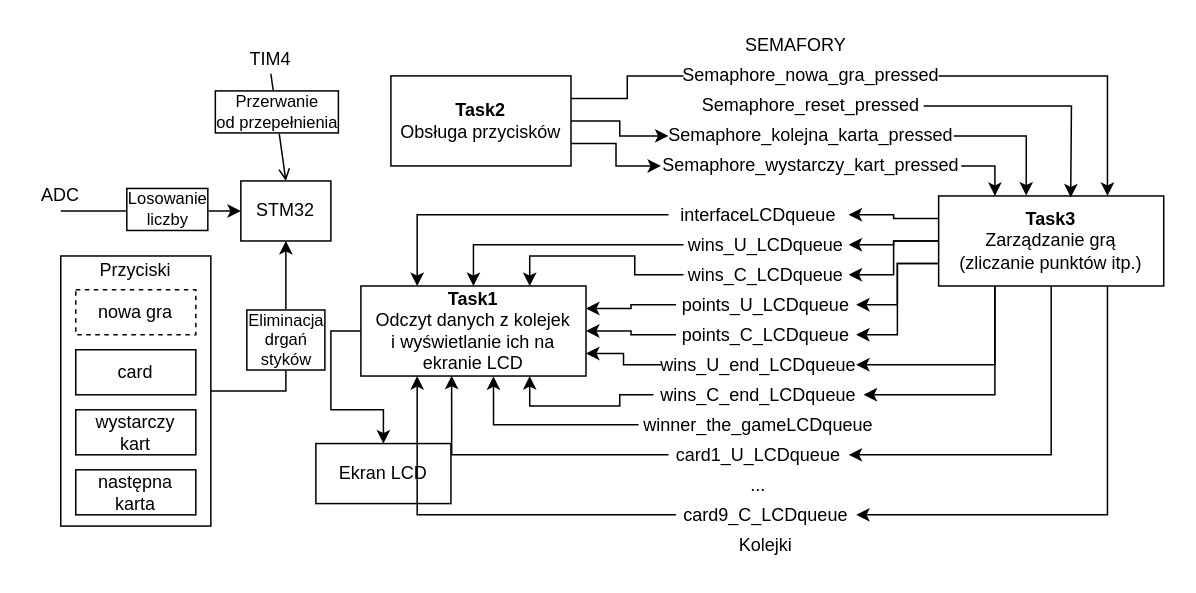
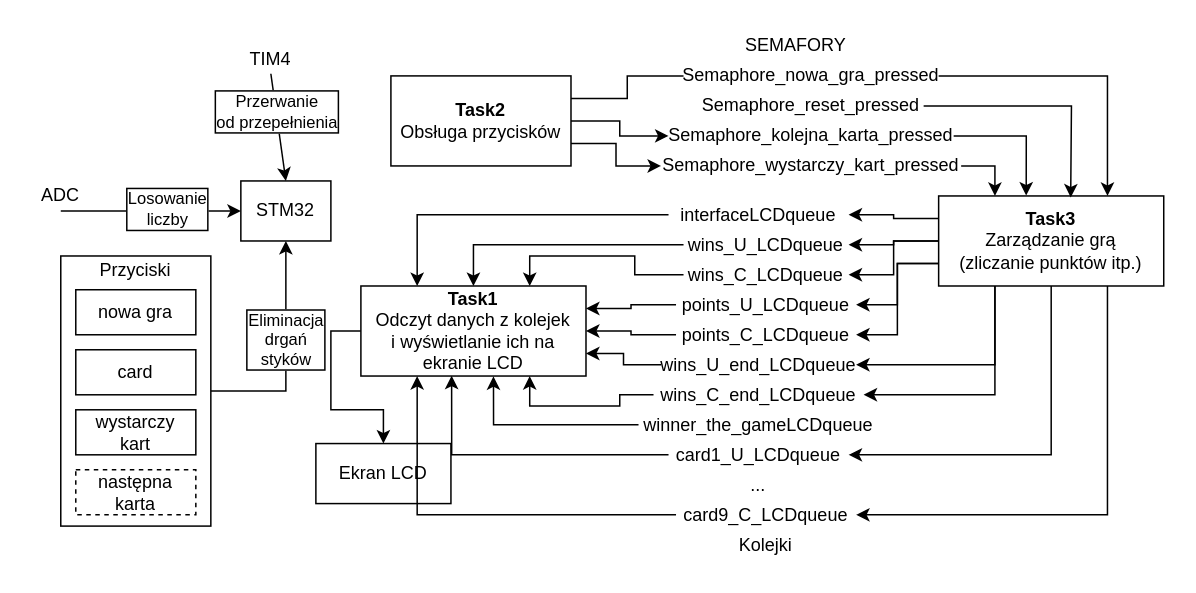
  <mxCell id="0" />
  <mxCell id="1" parent="0" />
  <mxCell id="2" style="edgeStyle=orthogonalEdgeStyle;rounded=0;orthogonalLoop=1;jettySize=auto;html=1;exitX=1;exitY=0.5;exitDx=0;exitDy=0;entryX=0.5;entryY=1;entryDx=0;entryDy=0;" edge="1" parent="1" source="4" target="5"><mxGeometry relative="1" as="geometry" /></mxCell>
  <mxCell id="3" value="Eliminacja&lt;br&gt;drgań&lt;br&gt;styków" style="edgeLabel;html=1;align=center;verticalAlign=middle;resizable=0;points=[];labelBorderColor=#000000;" vertex="1" connectable="0" parent="2"><mxGeometry x="0.13" y="1" relative="1" as="geometry"><mxPoint as="offset" /></mxGeometry></mxCell>
  <mxCell id="4" value="" style="rounded=0;whiteSpace=wrap;html=1;fillColor=#ffffff;" vertex="1" parent="1"><mxGeometry x="40" y="170" width="100" height="180" as="geometry" /></mxCell>
  <mxCell id="5" value="STM32" style="rounded=0;whiteSpace=wrap;html=1;" vertex="1" parent="1"><mxGeometry x="160" y="120" width="60" height="40" as="geometry" /></mxCell>
  <mxCell id="6" value="ADC" style="text;html=1;strokeColor=none;fillColor=none;align=center;verticalAlign=middle;whiteSpace=wrap;rounded=0;" vertex="1" parent="1"><mxGeometry x="20" y="120" width="40" height="20" as="geometry" /></mxCell>
  <mxCell id="7" value="" style="endArrow=classic;html=1;exitX=0.5;exitY=1;exitDx=0;exitDy=0;entryX=0;entryY=0.5;entryDx=0;entryDy=0;" edge="1" parent="1" source="6" target="5"><mxGeometry width="50" height="50" relative="1" as="geometry"><mxPoint x="260" y="150" as="sourcePoint" /><mxPoint x="310" y="100" as="targetPoint" /></mxGeometry></mxCell>
  <mxCell id="8" value="Losowanie&lt;br&gt;liczby" style="edgeLabel;html=1;align=center;verticalAlign=middle;resizable=0;points=[];labelBorderColor=#000000;" vertex="1" connectable="0" parent="7"><mxGeometry x="0.166" y="2" relative="1" as="geometry"><mxPoint as="offset" /></mxGeometry></mxCell>
  <mxCell id="9" value="Ekran LCD" style="rounded=0;whiteSpace=wrap;html=1;" vertex="1" parent="1"><mxGeometry x="210" y="295" width="90" height="40" as="geometry" /></mxCell>
- <mxCell id="10" value="nowa gra" style="rounded=0;whiteSpace=wrap;html=1;fillColor=#ffffff;dashed=1;" vertex="1" parent="1"><mxGeometry x="50" y="192.5" width="80" height="30" as="geometry" /></mxCell>
+ <mxCell id="10" value="nowa gra" style="rounded=0;whiteSpace=wrap;html=1;fillColor=#ffffff;" vertex="1" parent="1"><mxGeometry x="50" y="192.5" width="80" height="30" as="geometry" /></mxCell>
  <mxCell id="11" value="card" style="rounded=0;whiteSpace=wrap;html=1;fillColor=#ffffff;" vertex="1" parent="1"><mxGeometry x="50" y="232.5" width="80" height="30" as="geometry" /></mxCell>
- <mxCell id="12" value="następna karta" style="rounded=0;whiteSpace=wrap;html=1;fillColor=#ffffff;" vertex="1" parent="1"><mxGeometry x="50" y="312.5" width="80" height="30" as="geometry" /></mxCell>
+ <mxCell id="12" value="następna karta" style="rounded=0;whiteSpace=wrap;html=1;fillColor=#ffffff;dashed=1;" vertex="1" parent="1"><mxGeometry x="50" y="312.5" width="80" height="30" as="geometry" /></mxCell>
  <mxCell id="13" value="wystarczy &lt;br&gt;kart" style="rounded=0;whiteSpace=wrap;html=1;fillColor=#ffffff;" vertex="1" parent="1"><mxGeometry x="50" y="272.5" width="80" height="30" as="geometry" /></mxCell>
  <mxCell id="14" value="TIM4" style="text;html=1;strokeColor=none;fillColor=none;align=center;verticalAlign=middle;whiteSpace=wrap;rounded=0;" vertex="1" parent="1"><mxGeometry x="160" y="28.57" width="40" height="20" as="geometry" /></mxCell>
- <mxCell id="15" value="" style="endArrow=open;html=1;exitX=0.5;exitY=1;exitDx=0;exitDy=0;entryX=0.5;entryY=0;entryDx=0;entryDy=0;" edge="1" parent="1" source="14" target="5"><mxGeometry width="50" height="50" relative="1" as="geometry"><mxPoint x="260" y="190" as="sourcePoint" /><mxPoint x="310" y="140" as="targetPoint" /></mxGeometry></mxCell>
+ <mxCell id="15" value="" style="endArrow=classic;html=1;exitX=0.5;exitY=1;exitDx=0;exitDy=0;entryX=0.5;entryY=0;entryDx=0;entryDy=0;" edge="1" parent="1" source="14" target="5"><mxGeometry width="50" height="50" relative="1" as="geometry"><mxPoint x="260" y="190" as="sourcePoint" /><mxPoint x="310" y="140" as="targetPoint" /></mxGeometry></mxCell>
  <mxCell id="16" value="Przerwanie &lt;br&gt;od przepełnienia" style="edgeLabel;html=1;align=center;verticalAlign=middle;resizable=0;points=[];labelBorderColor=#000000;" vertex="1" connectable="0" parent="15"><mxGeometry x="-0.302" relative="1" as="geometry"><mxPoint as="offset" /></mxGeometry></mxCell>
  <mxCell id="17" value="Przyciski" style="text;html=1;strokeColor=none;fillColor=none;align=center;verticalAlign=middle;whiteSpace=wrap;rounded=0;" vertex="1" parent="1"><mxGeometry x="55" y="170" width="70" height="20" as="geometry" /></mxCell>
  <mxCell id="18" style="edgeStyle=orthogonalEdgeStyle;rounded=0;orthogonalLoop=1;jettySize=auto;html=1;exitX=0;exitY=0.5;exitDx=0;exitDy=0;entryX=0.5;entryY=0;entryDx=0;entryDy=0;" edge="1" parent="1" source="19" target="9"><mxGeometry relative="1" as="geometry" /></mxCell>
  <mxCell id="19" value="&lt;b&gt;Task1&lt;/b&gt;&lt;br&gt;Odczyt danych z kolejek&lt;br&gt;i wyświetlanie ich na ekranie LCD" style="rounded=0;whiteSpace=wrap;html=1;fillColor=#ffffff;" vertex="1" parent="1"><mxGeometry x="240" y="190" width="150" height="60" as="geometry" /></mxCell>
  <mxCell id="20" style="edgeStyle=orthogonalEdgeStyle;rounded=0;orthogonalLoop=1;jettySize=auto;html=1;exitX=1;exitY=0.25;exitDx=0;exitDy=0;entryX=0;entryY=0.5;entryDx=0;entryDy=0;endArrow=none;" edge="1" parent="1" source="23" target="35"><mxGeometry relative="1" as="geometry" /></mxCell>
  <mxCell id="21" style="edgeStyle=orthogonalEdgeStyle;rounded=0;orthogonalLoop=1;jettySize=auto;html=1;exitX=1;exitY=0.5;exitDx=0;exitDy=0;entryX=0;entryY=0.5;entryDx=0;entryDy=0;" edge="1" parent="1" source="23" target="41"><mxGeometry relative="1" as="geometry" /></mxCell>
  <mxCell id="22" style="edgeStyle=orthogonalEdgeStyle;rounded=0;orthogonalLoop=1;jettySize=auto;html=1;exitX=1;exitY=0.75;exitDx=0;exitDy=0;entryX=0;entryY=0.5;entryDx=0;entryDy=0;" edge="1" parent="1" source="23" target="39"><mxGeometry relative="1" as="geometry" /></mxCell>
  <mxCell id="23" value="&lt;b&gt;Task2&lt;/b&gt;&lt;br&gt;Obsługa przycisków" style="rounded=0;whiteSpace=wrap;html=1;fillColor=#ffffff;" vertex="1" parent="1"><mxGeometry x="260" y="50" width="120" height="60" as="geometry" /></mxCell>
  <mxCell id="24" style="edgeStyle=orthogonalEdgeStyle;rounded=0;orthogonalLoop=1;jettySize=auto;html=1;exitX=0;exitY=0.25;exitDx=0;exitDy=0;entryX=1;entryY=0.5;entryDx=0;entryDy=0;" edge="1" parent="1" source="33" target="44"><mxGeometry relative="1" as="geometry" /></mxCell>
  <mxCell id="25" style="edgeStyle=orthogonalEdgeStyle;rounded=0;orthogonalLoop=1;jettySize=auto;html=1;exitX=0;exitY=0.5;exitDx=0;exitDy=0;entryX=1;entryY=0.5;entryDx=0;entryDy=0;" edge="1" parent="1" source="33" target="56"><mxGeometry relative="1" as="geometry" /></mxCell>
  <mxCell id="26" style="edgeStyle=orthogonalEdgeStyle;rounded=0;orthogonalLoop=1;jettySize=auto;html=1;exitX=0;exitY=0.5;exitDx=0;exitDy=0;entryX=1;entryY=0.5;entryDx=0;entryDy=0;" edge="1" parent="1" source="33" target="60"><mxGeometry relative="1" as="geometry" /></mxCell>
  <mxCell id="27" style="edgeStyle=orthogonalEdgeStyle;rounded=0;orthogonalLoop=1;jettySize=auto;html=1;exitX=0;exitY=0.75;exitDx=0;exitDy=0;entryX=1;entryY=0.5;entryDx=0;entryDy=0;" edge="1" parent="1" source="33" target="54"><mxGeometry relative="1" as="geometry" /></mxCell>
  <mxCell id="28" style="edgeStyle=orthogonalEdgeStyle;rounded=0;orthogonalLoop=1;jettySize=auto;html=1;exitX=0;exitY=0.75;exitDx=0;exitDy=0;entryX=1;entryY=0.5;entryDx=0;entryDy=0;" edge="1" parent="1" source="33" target="58"><mxGeometry relative="1" as="geometry" /></mxCell>
  <mxCell id="29" style="edgeStyle=orthogonalEdgeStyle;rounded=0;orthogonalLoop=1;jettySize=auto;html=1;exitX=0.25;exitY=1;exitDx=0;exitDy=0;entryX=1;entryY=0.5;entryDx=0;entryDy=0;" edge="1" parent="1" source="33" target="52"><mxGeometry relative="1" as="geometry" /></mxCell>
  <mxCell id="30" style="edgeStyle=orthogonalEdgeStyle;rounded=0;orthogonalLoop=1;jettySize=auto;html=1;exitX=0.75;exitY=1;exitDx=0;exitDy=0;entryX=1;entryY=0.5;entryDx=0;entryDy=0;" edge="1" parent="1" source="33" target="63"><mxGeometry relative="1" as="geometry" /></mxCell>
  <mxCell id="31" style="edgeStyle=orthogonalEdgeStyle;rounded=0;orthogonalLoop=1;jettySize=auto;html=1;exitX=0.5;exitY=1;exitDx=0;exitDy=0;entryX=1;entryY=0.5;entryDx=0;entryDy=0;" edge="1" parent="1" source="33" target="46"><mxGeometry relative="1" as="geometry" /></mxCell>
  <mxCell id="32" style="edgeStyle=orthogonalEdgeStyle;rounded=0;orthogonalLoop=1;jettySize=auto;html=1;exitX=0.25;exitY=1;exitDx=0;exitDy=0;entryX=1;entryY=0.5;entryDx=0;entryDy=0;" edge="1" parent="1" source="33" target="50"><mxGeometry relative="1" as="geometry" /></mxCell>
  <mxCell id="33" value="&lt;b&gt;Task3&lt;/b&gt;&lt;br&gt;Zarządzanie grą &lt;br&gt;(zliczanie punktów itp.)" style="rounded=0;whiteSpace=wrap;html=1;fillColor=#ffffff;" vertex="1" parent="1"><mxGeometry x="625" y="130" width="150" height="60" as="geometry" /></mxCell>
  <mxCell id="34" style="edgeStyle=orthogonalEdgeStyle;rounded=0;orthogonalLoop=1;jettySize=auto;html=1;exitX=1;exitY=0.5;exitDx=0;exitDy=0;entryX=0.75;entryY=0;entryDx=0;entryDy=0;" edge="1" parent="1" source="35" target="33"><mxGeometry relative="1" as="geometry" /></mxCell>
  <mxCell id="35" value="Semaphore_nowa_gra_pressed" style="text;html=1;strokeColor=none;fillColor=none;align=center;verticalAlign=middle;whiteSpace=wrap;rounded=0;" vertex="1" parent="1"><mxGeometry x="455" y="40" width="170" height="20" as="geometry" /></mxCell>
  <mxCell id="36" style="edgeStyle=orthogonalEdgeStyle;rounded=0;orthogonalLoop=1;jettySize=auto;html=1;exitX=1;exitY=0.5;exitDx=0;exitDy=0;" edge="1" parent="1" source="37"><mxGeometry relative="1" as="geometry"><mxPoint x="713" y="131" as="targetPoint" /></mxGeometry></mxCell>
  <mxCell id="37" value="Semaphore_reset_pressed" style="text;html=1;strokeColor=none;fillColor=none;align=center;verticalAlign=middle;whiteSpace=wrap;rounded=0;" vertex="1" parent="1"><mxGeometry x="465" y="60" width="150" height="20" as="geometry" /></mxCell>
  <mxCell id="38" style="edgeStyle=orthogonalEdgeStyle;rounded=0;orthogonalLoop=1;jettySize=auto;html=1;exitX=1;exitY=0.5;exitDx=0;exitDy=0;entryX=0.25;entryY=0;entryDx=0;entryDy=0;" edge="1" parent="1" source="39" target="33"><mxGeometry relative="1" as="geometry" /></mxCell>
  <mxCell id="39" value="Semaphore_wystarczy_kart_pressed" style="text;html=1;strokeColor=none;fillColor=none;align=center;verticalAlign=middle;whiteSpace=wrap;rounded=0;" vertex="1" parent="1"><mxGeometry x="440" y="100" width="200" height="20" as="geometry" /></mxCell>
  <mxCell id="40" style="edgeStyle=orthogonalEdgeStyle;rounded=0;orthogonalLoop=1;jettySize=auto;html=1;exitX=1;exitY=0.5;exitDx=0;exitDy=0;entryX=0.389;entryY=-0.004;entryDx=0;entryDy=0;entryPerimeter=0;" edge="1" parent="1" source="41" target="33"><mxGeometry relative="1" as="geometry" /></mxCell>
  <mxCell id="41" value="Semaphore_kolejna_karta_pressed" style="text;html=1;strokeColor=none;fillColor=none;align=center;verticalAlign=middle;whiteSpace=wrap;rounded=0;" vertex="1" parent="1"><mxGeometry x="445" y="80" width="190" height="20" as="geometry" /></mxCell>
  <mxCell id="42" value="SEMAFORY" style="text;html=1;strokeColor=none;fillColor=none;align=center;verticalAlign=middle;whiteSpace=wrap;rounded=0;" vertex="1" parent="1"><mxGeometry x="490" y="20" width="80" height="20" as="geometry" /></mxCell>
  <mxCell id="43" style="edgeStyle=orthogonalEdgeStyle;rounded=0;orthogonalLoop=1;jettySize=auto;html=1;exitX=0;exitY=0.5;exitDx=0;exitDy=0;entryX=0.25;entryY=0;entryDx=0;entryDy=0;" edge="1" parent="1" source="44" target="19"><mxGeometry relative="1" as="geometry" /></mxCell>
  <mxCell id="44" value="interfaceLCDqueue" style="text;html=1;strokeColor=none;fillColor=none;align=center;verticalAlign=middle;whiteSpace=wrap;rounded=0;" vertex="1" parent="1"><mxGeometry x="445" y="132.5" width="120" height="20" as="geometry" /></mxCell>
  <mxCell id="45" style="edgeStyle=orthogonalEdgeStyle;rounded=0;orthogonalLoop=1;jettySize=auto;html=1;exitX=0;exitY=0.5;exitDx=0;exitDy=0;entryX=0.403;entryY=0.997;entryDx=0;entryDy=0;entryPerimeter=0;" edge="1" parent="1" source="46" target="19"><mxGeometry relative="1" as="geometry" /></mxCell>
  <mxCell id="46" value="card1_U_LCDqueue" style="text;html=1;strokeColor=none;fillColor=none;align=center;verticalAlign=middle;whiteSpace=wrap;rounded=0;" vertex="1" parent="1"><mxGeometry x="445" y="292.5" width="120" height="20" as="geometry" /></mxCell>
  <mxCell id="47" style="edgeStyle=orthogonalEdgeStyle;rounded=0;orthogonalLoop=1;jettySize=auto;html=1;exitX=0;exitY=0.5;exitDx=0;exitDy=0;entryX=0.589;entryY=1.003;entryDx=0;entryDy=0;entryPerimeter=0;" edge="1" parent="1" source="48" target="19"><mxGeometry relative="1" as="geometry"><mxPoint x="328" y="251" as="targetPoint" /></mxGeometry></mxCell>
  <mxCell id="48" value="winner_the_gameLCDqueue" style="text;html=1;strokeColor=none;fillColor=none;align=center;verticalAlign=middle;whiteSpace=wrap;rounded=0;" vertex="1" parent="1"><mxGeometry x="425" y="272.5" width="160" height="20" as="geometry" /></mxCell>
  <mxCell id="49" style="edgeStyle=orthogonalEdgeStyle;rounded=0;orthogonalLoop=1;jettySize=auto;html=1;exitX=0;exitY=0.5;exitDx=0;exitDy=0;entryX=0.75;entryY=1;entryDx=0;entryDy=0;" edge="1" parent="1" source="50" target="19"><mxGeometry relative="1" as="geometry" /></mxCell>
  <mxCell id="50" value="wins_C_end_LCDqueue" style="text;html=1;strokeColor=none;fillColor=none;align=center;verticalAlign=middle;whiteSpace=wrap;rounded=0;" vertex="1" parent="1"><mxGeometry x="435" y="252.5" width="140" height="20" as="geometry" /></mxCell>
  <mxCell id="51" style="edgeStyle=orthogonalEdgeStyle;rounded=0;orthogonalLoop=1;jettySize=auto;html=1;exitX=0;exitY=0.5;exitDx=0;exitDy=0;entryX=1;entryY=0.75;entryDx=0;entryDy=0;" edge="1" parent="1" source="52" target="19"><mxGeometry relative="1" as="geometry" /></mxCell>
  <mxCell id="52" value="wins_U_end_LCDqueue" style="text;html=1;strokeColor=none;fillColor=none;align=center;verticalAlign=middle;whiteSpace=wrap;rounded=0;" vertex="1" parent="1"><mxGeometry x="440" y="232.5" width="130" height="20" as="geometry" /></mxCell>
  <mxCell id="53" style="edgeStyle=orthogonalEdgeStyle;rounded=0;orthogonalLoop=1;jettySize=auto;html=1;exitX=0;exitY=0.5;exitDx=0;exitDy=0;entryX=1;entryY=0.25;entryDx=0;entryDy=0;" edge="1" parent="1" source="54" target="19"><mxGeometry relative="1" as="geometry" /></mxCell>
  <mxCell id="54" value="points_U_LCDqueue" style="text;html=1;strokeColor=none;fillColor=none;align=center;verticalAlign=middle;whiteSpace=wrap;rounded=0;" vertex="1" parent="1"><mxGeometry x="450" y="192.5" width="120" height="20" as="geometry" /></mxCell>
  <mxCell id="55" style="edgeStyle=orthogonalEdgeStyle;rounded=0;orthogonalLoop=1;jettySize=auto;html=1;exitX=0;exitY=0.5;exitDx=0;exitDy=0;entryX=0.75;entryY=0;entryDx=0;entryDy=0;" edge="1" parent="1" source="56" target="19"><mxGeometry relative="1" as="geometry" /></mxCell>
  <mxCell id="56" value="wins_C_LCDqueue" style="text;html=1;strokeColor=none;fillColor=none;align=center;verticalAlign=middle;whiteSpace=wrap;rounded=0;" vertex="1" parent="1"><mxGeometry x="455" y="172.5" width="110" height="20" as="geometry" /></mxCell>
  <mxCell id="57" style="edgeStyle=orthogonalEdgeStyle;rounded=0;orthogonalLoop=1;jettySize=auto;html=1;exitX=0;exitY=0.5;exitDx=0;exitDy=0;entryX=1;entryY=0.5;entryDx=0;entryDy=0;" edge="1" parent="1" source="58" target="19"><mxGeometry relative="1" as="geometry" /></mxCell>
  <mxCell id="58" value="points_C_LCDqueue" style="text;html=1;strokeColor=none;fillColor=none;align=center;verticalAlign=middle;whiteSpace=wrap;rounded=0;" vertex="1" parent="1"><mxGeometry x="450" y="212.5" width="120" height="20" as="geometry" /></mxCell>
  <mxCell id="59" style="edgeStyle=orthogonalEdgeStyle;rounded=0;orthogonalLoop=1;jettySize=auto;html=1;exitX=0;exitY=0.5;exitDx=0;exitDy=0;entryX=0.5;entryY=0;entryDx=0;entryDy=0;" edge="1" parent="1" source="60" target="19"><mxGeometry relative="1" as="geometry" /></mxCell>
  <mxCell id="60" value="wins_U_LCDqueue" style="text;html=1;strokeColor=none;fillColor=none;align=center;verticalAlign=middle;whiteSpace=wrap;rounded=0;" vertex="1" parent="1"><mxGeometry x="455" y="152.5" width="110" height="20" as="geometry" /></mxCell>
  <mxCell id="61" value="..." style="text;html=1;strokeColor=none;fillColor=none;align=center;verticalAlign=middle;whiteSpace=wrap;rounded=0;" vertex="1" parent="1"><mxGeometry x="485" y="312.5" width="40" height="20" as="geometry" /></mxCell>
  <mxCell id="62" style="edgeStyle=orthogonalEdgeStyle;rounded=0;orthogonalLoop=1;jettySize=auto;html=1;exitX=0;exitY=0.5;exitDx=0;exitDy=0;entryX=0.25;entryY=1;entryDx=0;entryDy=0;" edge="1" parent="1" source="63" target="19"><mxGeometry relative="1" as="geometry" /></mxCell>
  <mxCell id="63" value="card9_C_LCDqueue" style="text;html=1;strokeColor=none;fillColor=none;align=center;verticalAlign=middle;whiteSpace=wrap;rounded=0;" vertex="1" parent="1"><mxGeometry x="450" y="332.5" width="120" height="20" as="geometry" /></mxCell>
  <mxCell id="64" value="Kolejki" style="text;html=1;strokeColor=none;fillColor=none;align=center;verticalAlign=middle;whiteSpace=wrap;rounded=0;" vertex="1" parent="1"><mxGeometry x="490" y="352.5" width="40" height="20" as="geometry" /></mxCell>
